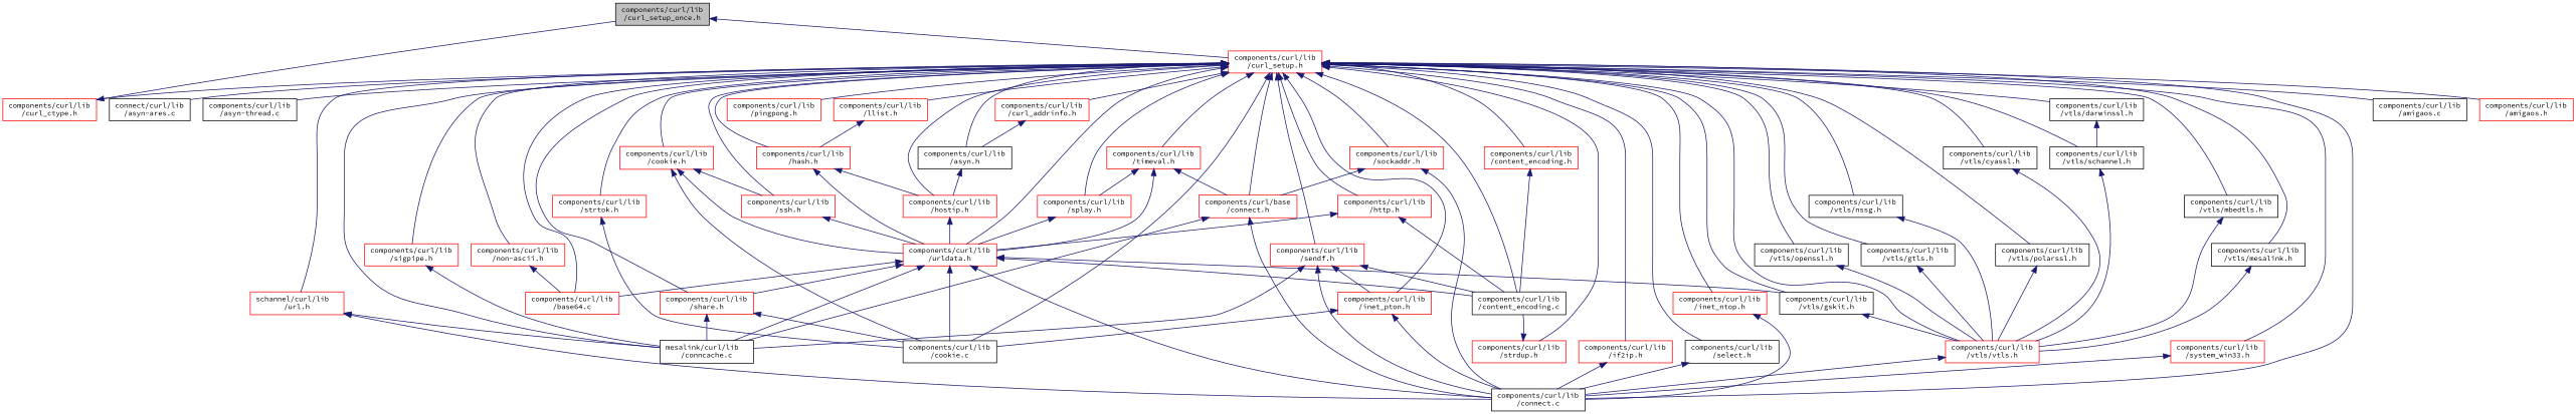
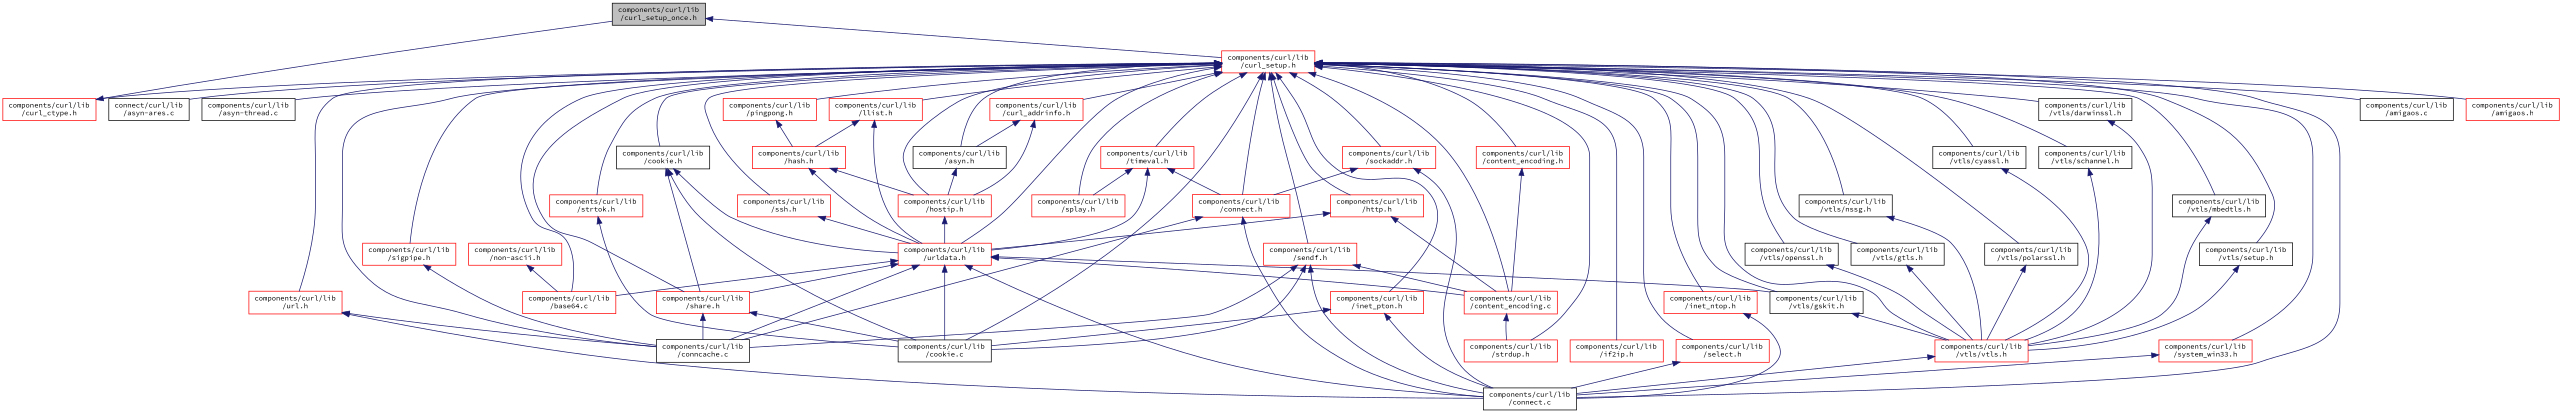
  digraph {
    fontname="Source Code Pro"
    node [color=red fillcolor=white fontname="Source Code Pro" fontsize=10 shape=record style=filled]
    edge [color=midnightblue dir=back fontname="Source Code Pro" fontsize=10 labelfontname=Helvetica labelfontsize=10 style=solid]
    n1 [color=black fillcolor=grey75 fontcolor=black height=0.2 label="components/curl/lib\l/curl_setup_once.h" width=0.4]
    n2 [height=0.2 label="components/curl/lib\l/curl_setup.h" width=0.4]
    n3 [color=black height=0.2 label="components/curl/lib\l/amigaos.c" width=0.4]
    n4 [height=0.2 label="components/curl/lib\l/curl_ctype.h" width=0.4]
    n5 [height=0.2 label="components/curl/lib\l/amigaos.h" width=0.4]
    n6 [color=black height=0.2 label="connect/curl/lib\l/asyn-ares.c" width=0.4]
    n7 [color=black height=0.2 label="components/curl/lib\l/asyn-thread.c" width=0.4]
    n8 [color=black height=0.2 label="components/curl/lib\l/asyn.h" width=0.4]
    n9 [height=0.2 label="components/curl/lib\l/hostip.h" width=0.4]
    n10 [height=0.2 label="components/curl/lib\l/urldata.h" width=0.4]
    n11 [height=0.2 label="components/curl/lib\l/base64.c" width=0.4]
-   n12 [color=black height=0.2 label="mesalink/curl/lib\l/conncache.c" width=0.4]
+   n12 [color=black height=0.2 label="components/curl/lib\l/conncache.c" width=0.4]
    n13 [height=0.2 label="components/curl/lib\l/share.h" width=0.4]
    n14 [color=black height=0.2 label="components/curl/lib\l/cookie.c" width=0.4]
    n15 [color=black height=0.2 label="components/curl/lib\l/connect.c" width=0.4]
    n16 [color=black height=0.2 label="components/curl/lib\l/vtls/gskit.h" width=0.4]
    n17 [height=0.2 label="components/curl/lib\l/vtls/vtls.h" width=0.4]
-   n18 [color=black height=0.2 label="components/curl/lib\l/content_encoding.c" width=0.4]
+   n18 [height=0.2 label="components/curl/lib\l/content_encoding.c" width=0.4]
    n19 [height=0.2 label="components/curl/lib\l/curl_addrinfo.h" width=0.4]
-   n20 [height=0.2 label="components/curl/lib\l/cookie.h" width=0.4]
+   n20 [color=black height=0.2 label="components/curl/lib\l/cookie.h" width=0.4]
    n21 [height=0.2 label="components/curl/lib\l/timeval.h" width=0.4]
    n22 [height=0.2 label="components/curl/lib\l/splay.h" width=0.4]
-   n23 [height=0.2 label="components/curl/base\l/connect.h" width=0.4]
+   n23 [height=0.2 label="components/curl/lib\l/connect.h" width=0.4]
    n24 [height=0.2 label="components/curl/lib\l/hash.h" width=0.4]
    n25 [height=0.2 label="components/curl/lib\l/llist.h" width=0.4]
    n26 [height=0.2 label="components/curl/lib\l/pingpong.h" width=0.4]
    n27 [height=0.2 label="components/curl/lib\l/ssh.h" width=0.4]
    n28 [height=0.2 label="components/curl/lib\l/http.h" width=0.4]
    n29 [height=0.2 label="components/curl/lib\l/non-ascii.h" width=0.4]
-   n30 [height=0.2 label="schannel/curl/lib\l/url.h" width=0.4]
+   n30 [height=0.2 label="components/curl/lib\l/url.h" width=0.4]
    n31 [height=0.2 label="components/curl/lib\l/sendf.h" width=0.4]
    n32 [height=0.2 label="components/curl/lib\l/sigpipe.h" width=0.4]
    n33 [height=0.2 label="components/curl/lib\l/sockaddr.h" width=0.4]
    n34 [height=0.2 label="components/curl/lib\l/if2ip.h" width=0.4]
-   n35 [color=black height=0.2 label="components/curl/lib\l/select.h" width=0.4]
+   n35 [height=0.2 label="components/curl/lib\l/select.h" width=0.4]
    n36 [height=0.2 label="components/curl/lib\l/inet_ntop.h" width=0.4]
    n37 [height=0.2 label="components/curl/lib\l/inet_pton.h" width=0.4]
    n38 [color=black height=0.2 label="components/curl/lib\l/vtls/openssl.h" width=0.4]
    n39 [color=black height=0.2 label="components/curl/lib\l/vtls/gtls.h" width=0.4]
    n40 [color=black height=0.2 label="components/curl/lib\l/vtls/nssg.h" width=0.4]
    n41 [color=black height=0.2 label="components/curl/lib\l/vtls/polarssl.h" width=0.4]
    n42 [color=black height=0.2 label="components/curl/lib\l/vtls/cyassl.h" width=0.4]
    n43 [color=black height=0.2 label="components/curl/lib\l/vtls/schannel.h" width=0.4]
    n44 [color=black height=0.2 label="components/curl/lib\l/vtls/darwinssl.h" width=0.4]
    n45 [color=black height=0.2 label="components/curl/lib\l/vtls/mbedtls.h" width=0.4]
-   n46 [color=black height=0.2 label="components/curl/lib\l/vtls/mesalink.h" width=0.4]
+   n46 [color=black height=0.2 label="components/curl/lib\l/vtls/setup.h" width=0.4]
    n47 [height=0.2 label="components/curl/lib\l/system_win33.h" width=0.4]
    n48 [height=0.2 label="components/curl/lib\l/content_encoding.h" width=0.4]
    n49 [height=0.2 label="components/curl/lib\l/strdup.h" width=0.4]
    n50 [height=0.2 label="components/curl/lib\l/strtok.h" width=0.4]
    n1 -> n2
    n2 -> n3
    n2 -> n4
    n2 -> n5
    n2 -> n6
    n2 -> n7
    n2 -> n8
    n2 -> n9
    n2 -> n10
    n2 -> n11
    n2 -> n12
    n2 -> n13
    n2 -> n14
    n2 -> n15
    n2 -> n16
    n2 -> n17
    n2 -> n18
    n2 -> n19
    n2 -> n20
    n2 -> n21
    n2 -> n22
    n2 -> n23
-   n2 -> n24
+   n26 -> n24
    n2 -> n25
    n2 -> n26
    n2 -> n27
    n2 -> n28
-   n2 -> n29
    n2 -> n30
    n2 -> n31
    n2 -> n32
    n2 -> n33
    n2 -> n34
    n2 -> n35
    n2 -> n36
    n2 -> n37
    n2 -> n38
    n2 -> n39
    n2 -> n40
    n2 -> n41
    n2 -> n42
    n2 -> n43
    n2 -> n44
    n2 -> n45
    n2 -> n46
    n2 -> n47
    n2 -> n48
    n2 -> n49
    n2 -> n50
    n4 -> n1
    n8 -> n9
    n9 -> n10
    n10 -> n11
    n10 -> n12
    n10 -> n13
    n10 -> n14
    n10 -> n15
    n10 -> n16
    n10 -> n18
    n13 -> n12
    n13 -> n14
    n16 -> n17
    n17 -> n15
    n19 -> n8
+   n19 -> n9
    n20 -> n10
-   n20 -> n27
+   n20 -> n13
    n20 -> n14
    n21 -> n10
    n21 -> n22
    n21 -> n23
-   n22 -> n10
+   n25 -> n10
    n23 -> n12
    n23 -> n15
    n24 -> n9
    n24 -> n10
    n25 -> n24
    n27 -> n10
    n28 -> n10
    n28 -> n18
    n29 -> n11
    n30 -> n12
    n30 -> n15
    n31 -> n12
-   n31 -> n37
+   n31 -> n14
    n31 -> n15
    n31 -> n18
    n32 -> n12
    n33 -> n15
    n33 -> n23
-   n34 -> n15
    n35 -> n15
    n36 -> n15
    n37 -> n14
    n37 -> n15
    n38 -> n17
    n39 -> n17
    n40 -> n17
    n41 -> n17
    n42 -> n17
    n43 -> n17
-   n44 -> n43
+   n44 -> n17
    n45 -> n17
    n46 -> n17
    n47 -> n15
    n48 -> n18
-   n49 -> n18
+   n18 -> n49
    n50 -> n14
  }
